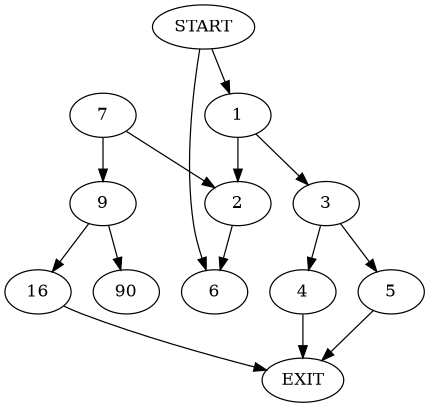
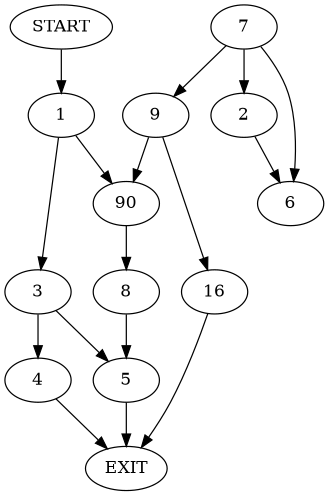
  digraph {
    n1 [label=START]
    1
    2
    3
    n5 [label=EXIT]
    6
    4
    5
    7
    9
+   8
    n12 [label=90]
    n13 [label=16]
    n1 -> 1
-   1 -> 2
+   1 -> n12
    1 -> 3
    2 -> 6
    3 -> 4
    3 -> 5
    4 -> n5
    5 -> n5
    7 -> 2
-   n1 -> 6
+   7 -> 6
    7 -> 9
    9 -> n12
    9 -> n13
+   8 -> 5
+   n12 -> 8
    n13 -> n5
  }
